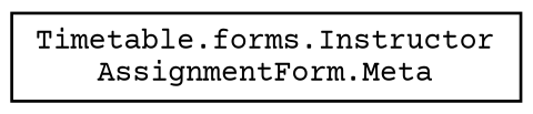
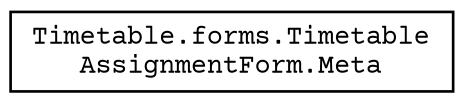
  digraph {
    rankdir=LR
    fontname="Courier Prime"
-   n1 [color=black fillcolor=white fontname="Courier Prime" fontsize=10 height=0.2 label="Timetable.forms.Instructor\lAssignmentForm.Meta" shape=record style=filled width=0.4]
+   n1 [color=black fillcolor=white fontname="Courier Prime" fontsize=10 height=0.2 label="Timetable.forms.Timetable\lAssignmentForm.Meta" shape=record style=filled width=0.4]
  }
